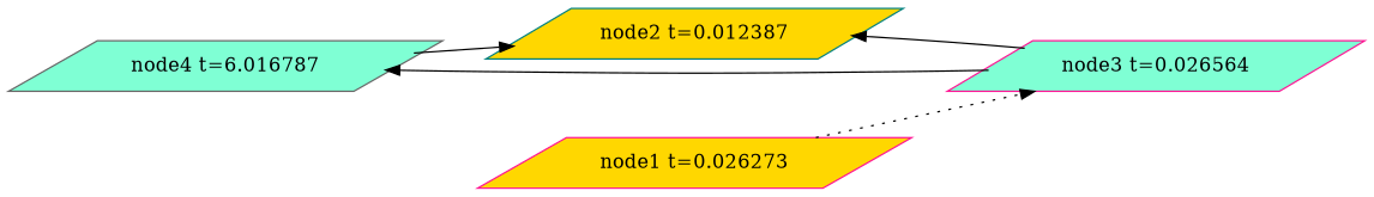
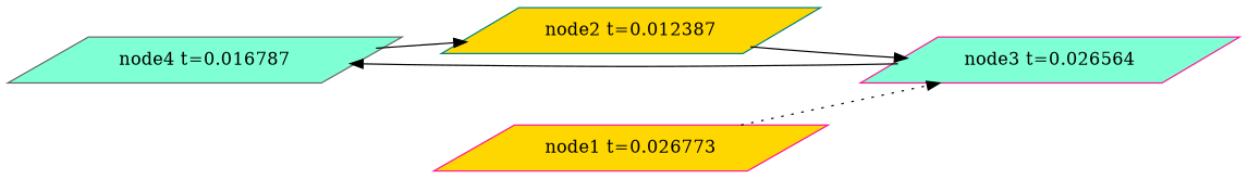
  digraph {
    rankdir=LR
    node [color=deeppink fillcolor=aquamarine shape=parallelogram style=filled]
    edge [style=solid]
-   n1 [color=gray40 label="node4 t=6.016787"]
+   n1 [color=gray40 label="node4 t=0.016787"]
    n2 [color=teal fillcolor=gold label="node2 t=0.012387"]
    n3 [label="node3 t=0.026564"]
-   n4 [fillcolor=gold label="node1 t=0.026273"]
+   n4 [fillcolor=gold label="node1 t=0.026773"]
    n1 -> n2
-   n3 -> n2
+   n2 -> n3
    n3 -> n1
    n4 -> n3 [style=dotted]
  }
